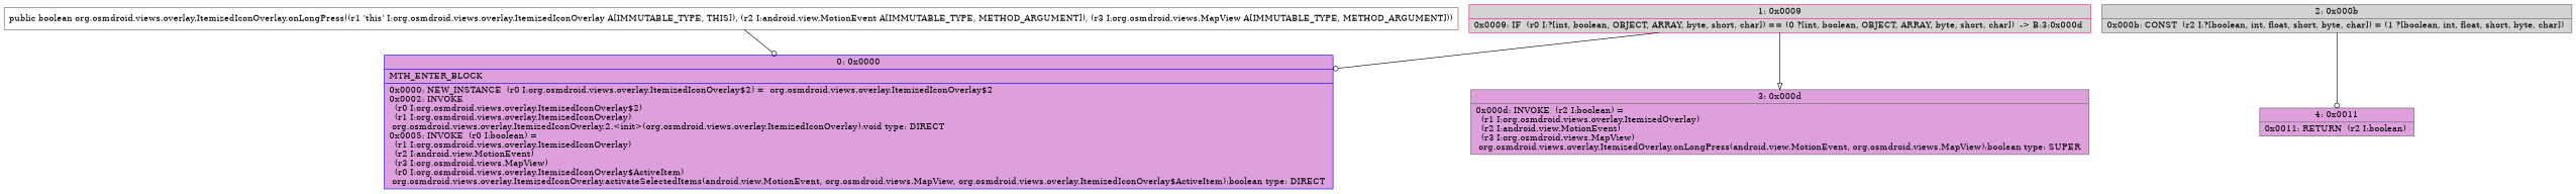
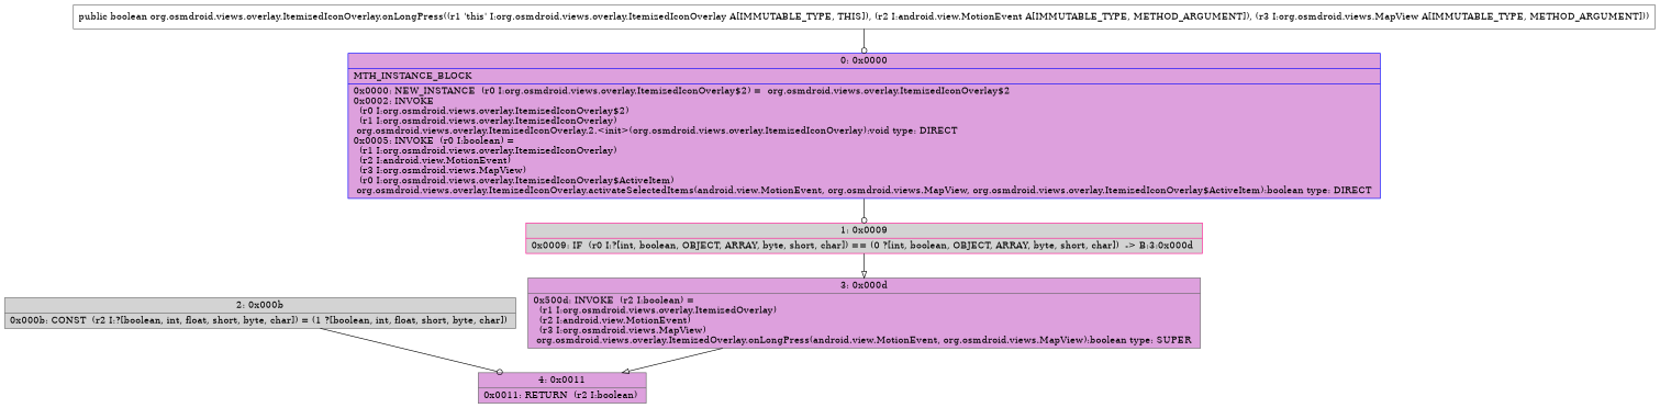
  digraph {
    node [color=gray40 fillcolor=plum shape=record style=filled]
    edge [arrowhead=odot]
-   n1 [color=blue label="{0\:\ 0x0000|MTH_ENTER_BLOCK\l|0x0000: NEW_INSTANCE  (r0 I:org.osmdroid.views.overlay.ItemizedIconOverlay$2) =  org.osmdroid.views.overlay.ItemizedIconOverlay$2 \l0x0002: INVOKE  \l  (r0 I:org.osmdroid.views.overlay.ItemizedIconOverlay$2)\l  (r1 I:org.osmdroid.views.overlay.ItemizedIconOverlay)\l org.osmdroid.views.overlay.ItemizedIconOverlay.2.\<init\>(org.osmdroid.views.overlay.ItemizedIconOverlay):void type: DIRECT \l0x0005: INVOKE  (r0 I:boolean) = \l  (r1 I:org.osmdroid.views.overlay.ItemizedIconOverlay)\l  (r2 I:android.view.MotionEvent)\l  (r3 I:org.osmdroid.views.MapView)\l  (r0 I:org.osmdroid.views.overlay.ItemizedIconOverlay$ActiveItem)\l org.osmdroid.views.overlay.ItemizedIconOverlay.activateSelectedItems(android.view.MotionEvent, org.osmdroid.views.MapView, org.osmdroid.views.overlay.ItemizedIconOverlay$ActiveItem):boolean type: DIRECT \l}"]
+   n1 [color=blue label="{0\:\ 0x0000|MTH_INSTANCE_BLOCK\l|0x0000: NEW_INSTANCE  (r0 I:org.osmdroid.views.overlay.ItemizedIconOverlay$2) =  org.osmdroid.views.overlay.ItemizedIconOverlay$2 \l0x0002: INVOKE  \l  (r0 I:org.osmdroid.views.overlay.ItemizedIconOverlay$2)\l  (r1 I:org.osmdroid.views.overlay.ItemizedIconOverlay)\l org.osmdroid.views.overlay.ItemizedIconOverlay.2.\<init\>(org.osmdroid.views.overlay.ItemizedIconOverlay):void type: DIRECT \l0x0005: INVOKE  (r0 I:boolean) = \l  (r1 I:org.osmdroid.views.overlay.ItemizedIconOverlay)\l  (r2 I:android.view.MotionEvent)\l  (r3 I:org.osmdroid.views.MapView)\l  (r0 I:org.osmdroid.views.overlay.ItemizedIconOverlay$ActiveItem)\l org.osmdroid.views.overlay.ItemizedIconOverlay.activateSelectedItems(android.view.MotionEvent, org.osmdroid.views.MapView, org.osmdroid.views.overlay.ItemizedIconOverlay$ActiveItem):boolean type: DIRECT \l}"]
    n2 [color=deeppink fillcolor=lightgrey label="{1\:\ 0x0009|0x0009: IF  (r0 I:?[int, boolean, OBJECT, ARRAY, byte, short, char]) == (0 ?[int, boolean, OBJECT, ARRAY, byte, short, char])  \-\> B:3:0x000d \l}"]
-   n3 [label="{3\:\ 0x000d|0x000d: INVOKE  (r2 I:boolean) = \l  (r1 I:org.osmdroid.views.overlay.ItemizedOverlay)\l  (r2 I:android.view.MotionEvent)\l  (r3 I:org.osmdroid.views.MapView)\l org.osmdroid.views.overlay.ItemizedOverlay.onLongPress(android.view.MotionEvent, org.osmdroid.views.MapView):boolean type: SUPER \l}"]
+   n3 [label="{3\:\ 0x000d|0x500d: INVOKE  (r2 I:boolean) = \l  (r1 I:org.osmdroid.views.overlay.ItemizedOverlay)\l  (r2 I:android.view.MotionEvent)\l  (r3 I:org.osmdroid.views.MapView)\l org.osmdroid.views.overlay.ItemizedOverlay.onLongPress(android.view.MotionEvent, org.osmdroid.views.MapView):boolean type: SUPER \l}"]
    n4 [fillcolor=lightgrey label="{2\:\ 0x000b|0x000b: CONST  (r2 I:?[boolean, int, float, short, byte, char]) = (1 ?[boolean, int, float, short, byte, char]) \l}"]
    n5 [label="{4\:\ 0x0011|0x0011: RETURN  (r2 I:boolean) \l}"]
    n6 [fillcolor=white label="{public boolean org.osmdroid.views.overlay.ItemizedIconOverlay.onLongPress((r1 'this' I:org.osmdroid.views.overlay.ItemizedIconOverlay A[IMMUTABLE_TYPE, THIS]), (r2 I:android.view.MotionEvent A[IMMUTABLE_TYPE, METHOD_ARGUMENT]), (r3 I:org.osmdroid.views.MapView A[IMMUTABLE_TYPE, METHOD_ARGUMENT])) }"]
-   n2 -> n1
+   n1 -> n2
    n2 -> n3 [arrowhead=onormal]
+   n3 -> n5 [arrowhead=onormal]
    n4 -> n5
    n6 -> n1
  }
